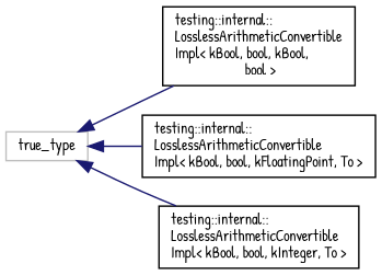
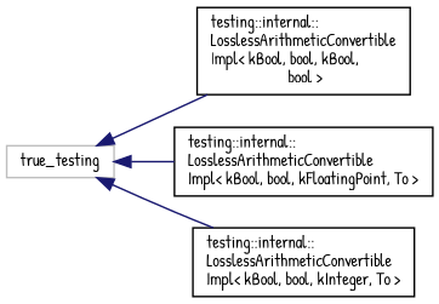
  digraph {
    rankdir=LR
    fontname="Patrick Hand"
    node [color=black fillcolor=white fontname="Patrick Hand" fontsize=10 shape=record style=filled]
    edge [color=midnightblue dir=back fontname="Patrick Hand" fontsize=10 labelfontname=Helvetica labelfontsize=10 style=solid]
-   n1 [color=grey75 height=0.2 label=true_type width=0.4]
+   n1 [color=grey75 height=0.2 label=true_testing width=0.4]
    n2 [height=0.2 label="testing::internal::\lLosslessArithmeticConvertible\lImpl\< kBool, bool, kBool,\l bool \>" width=0.4]
    n3 [height=0.2 label="testing::internal::\lLosslessArithmeticConvertible\lImpl\< kBool, bool, kFloatingPoint, To \>" width=0.4]
    n4 [height=0.2 label="testing::internal::\lLosslessArithmeticConvertible\lImpl\< kBool, bool, kInteger, To \>" width=0.4]
    n1 -> n2
    n1 -> n3
    n1 -> n4
  }
